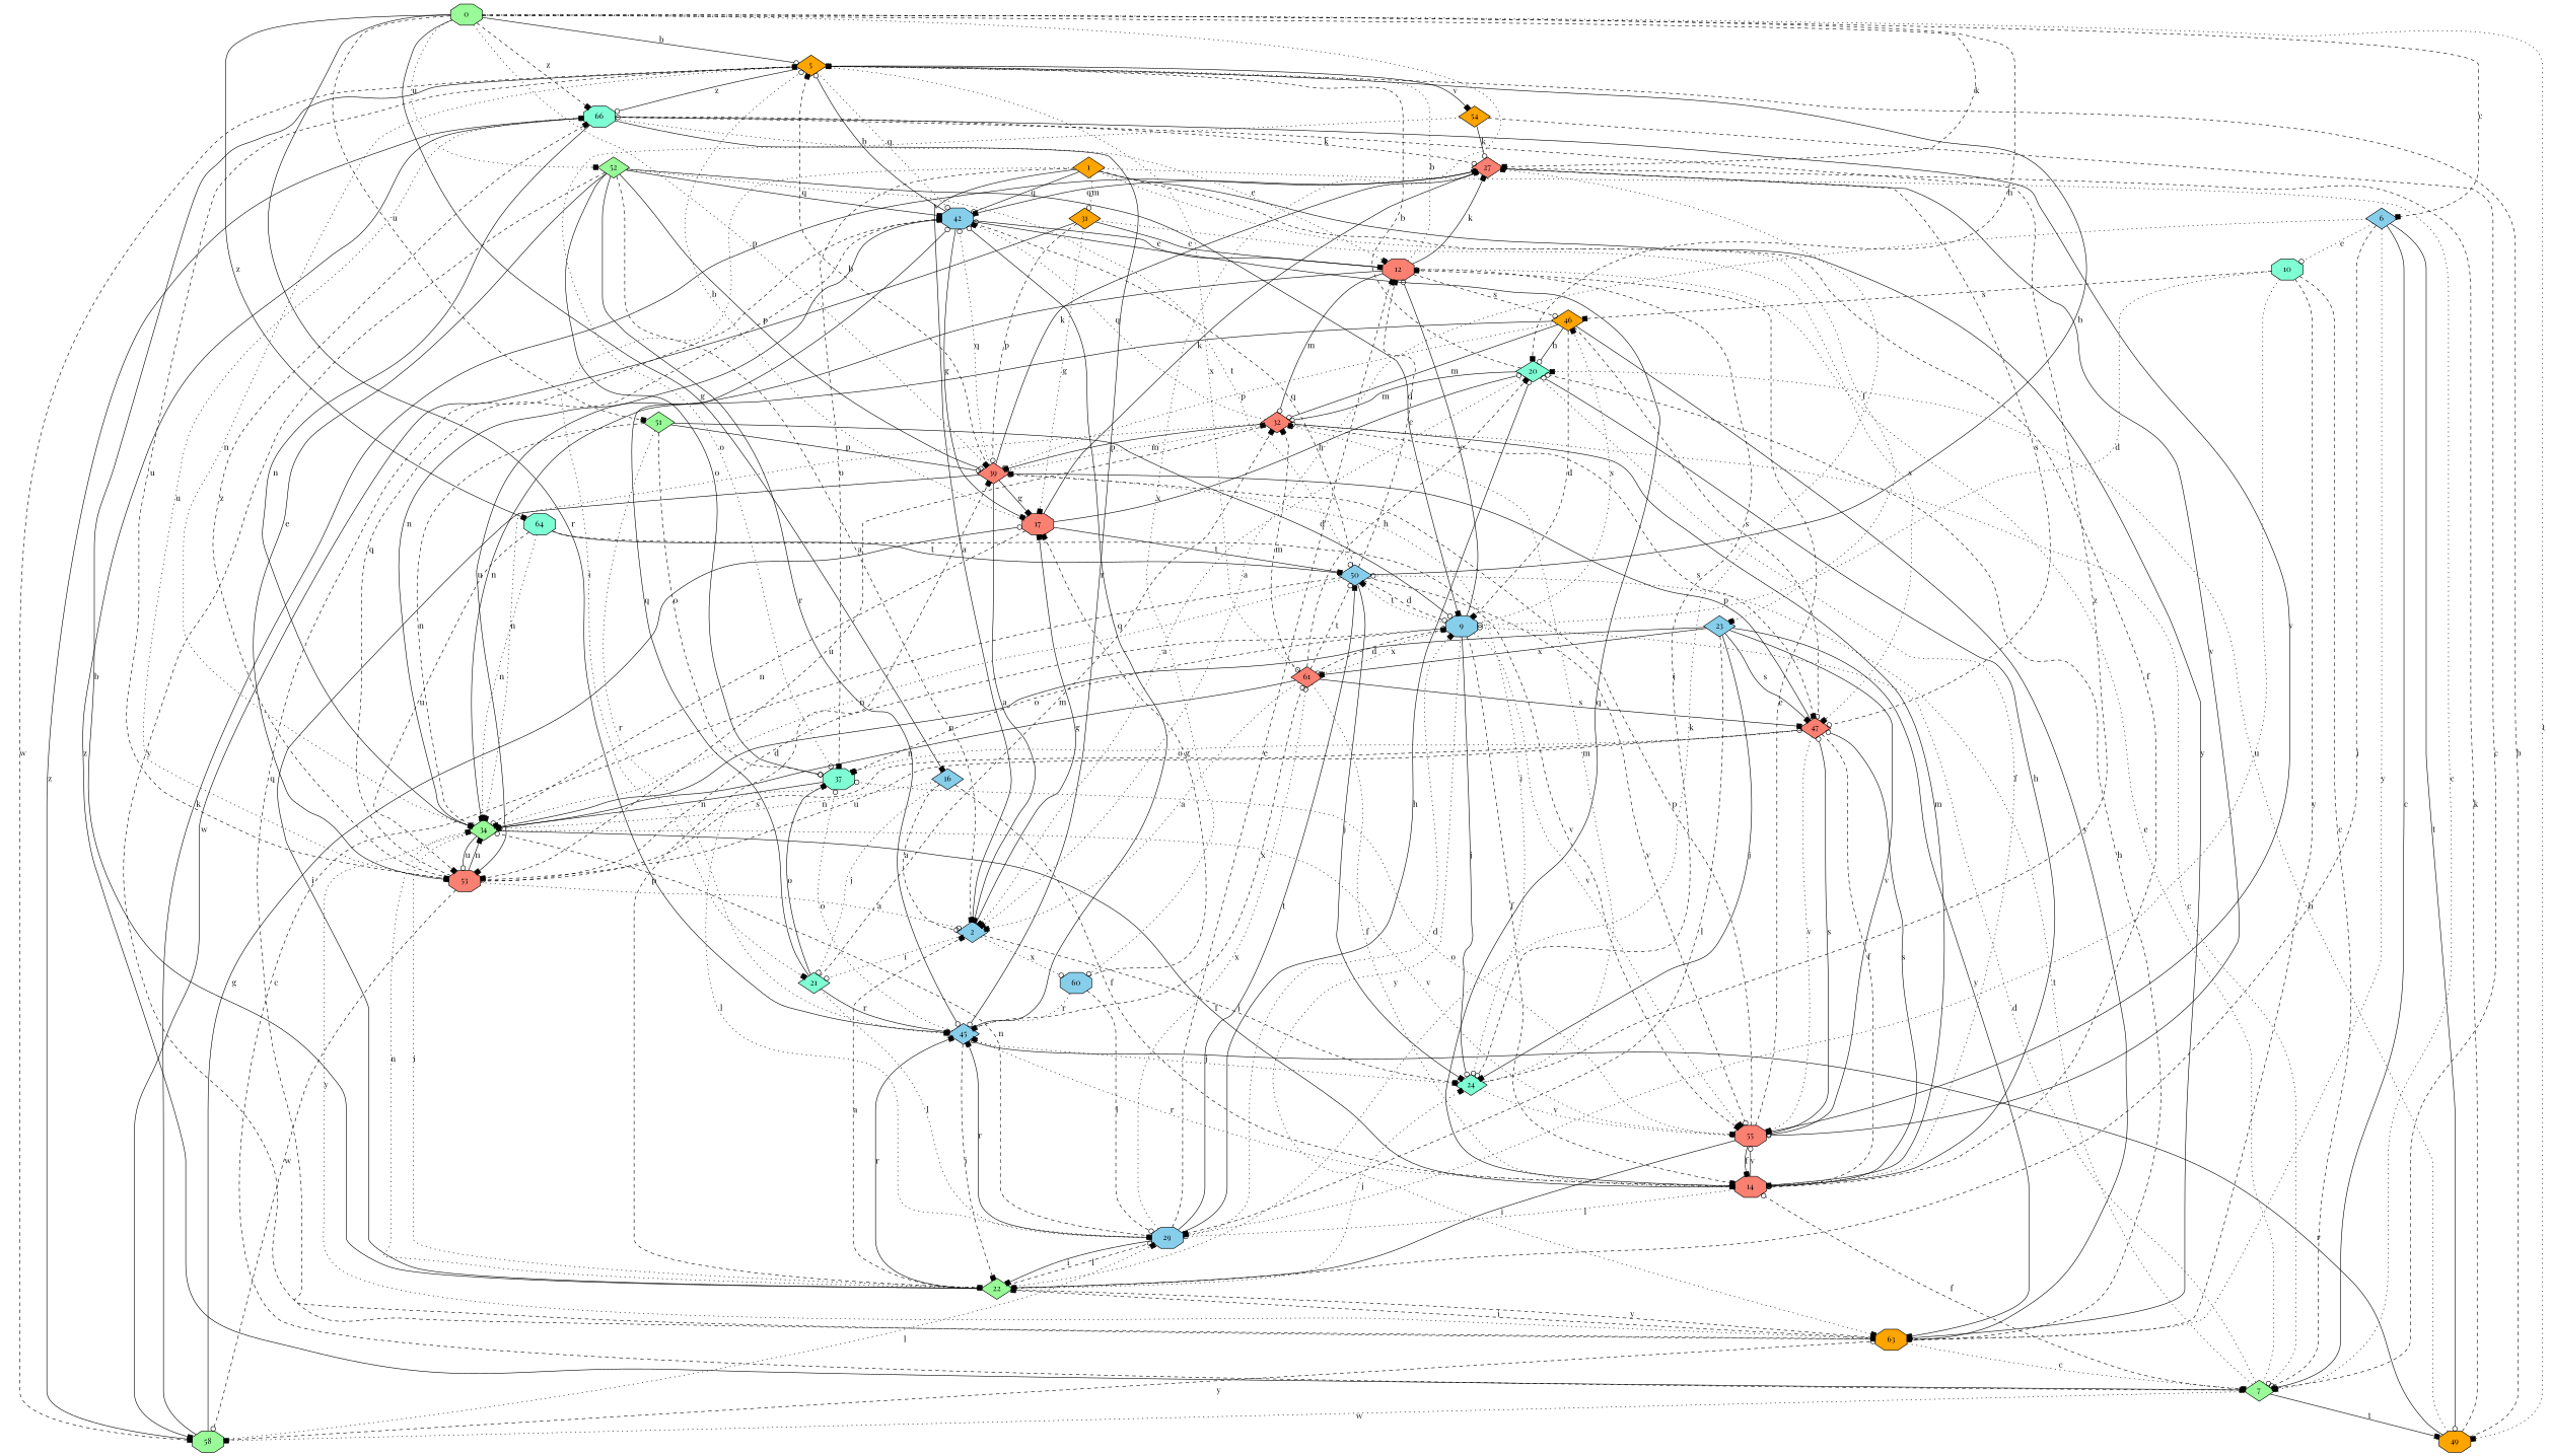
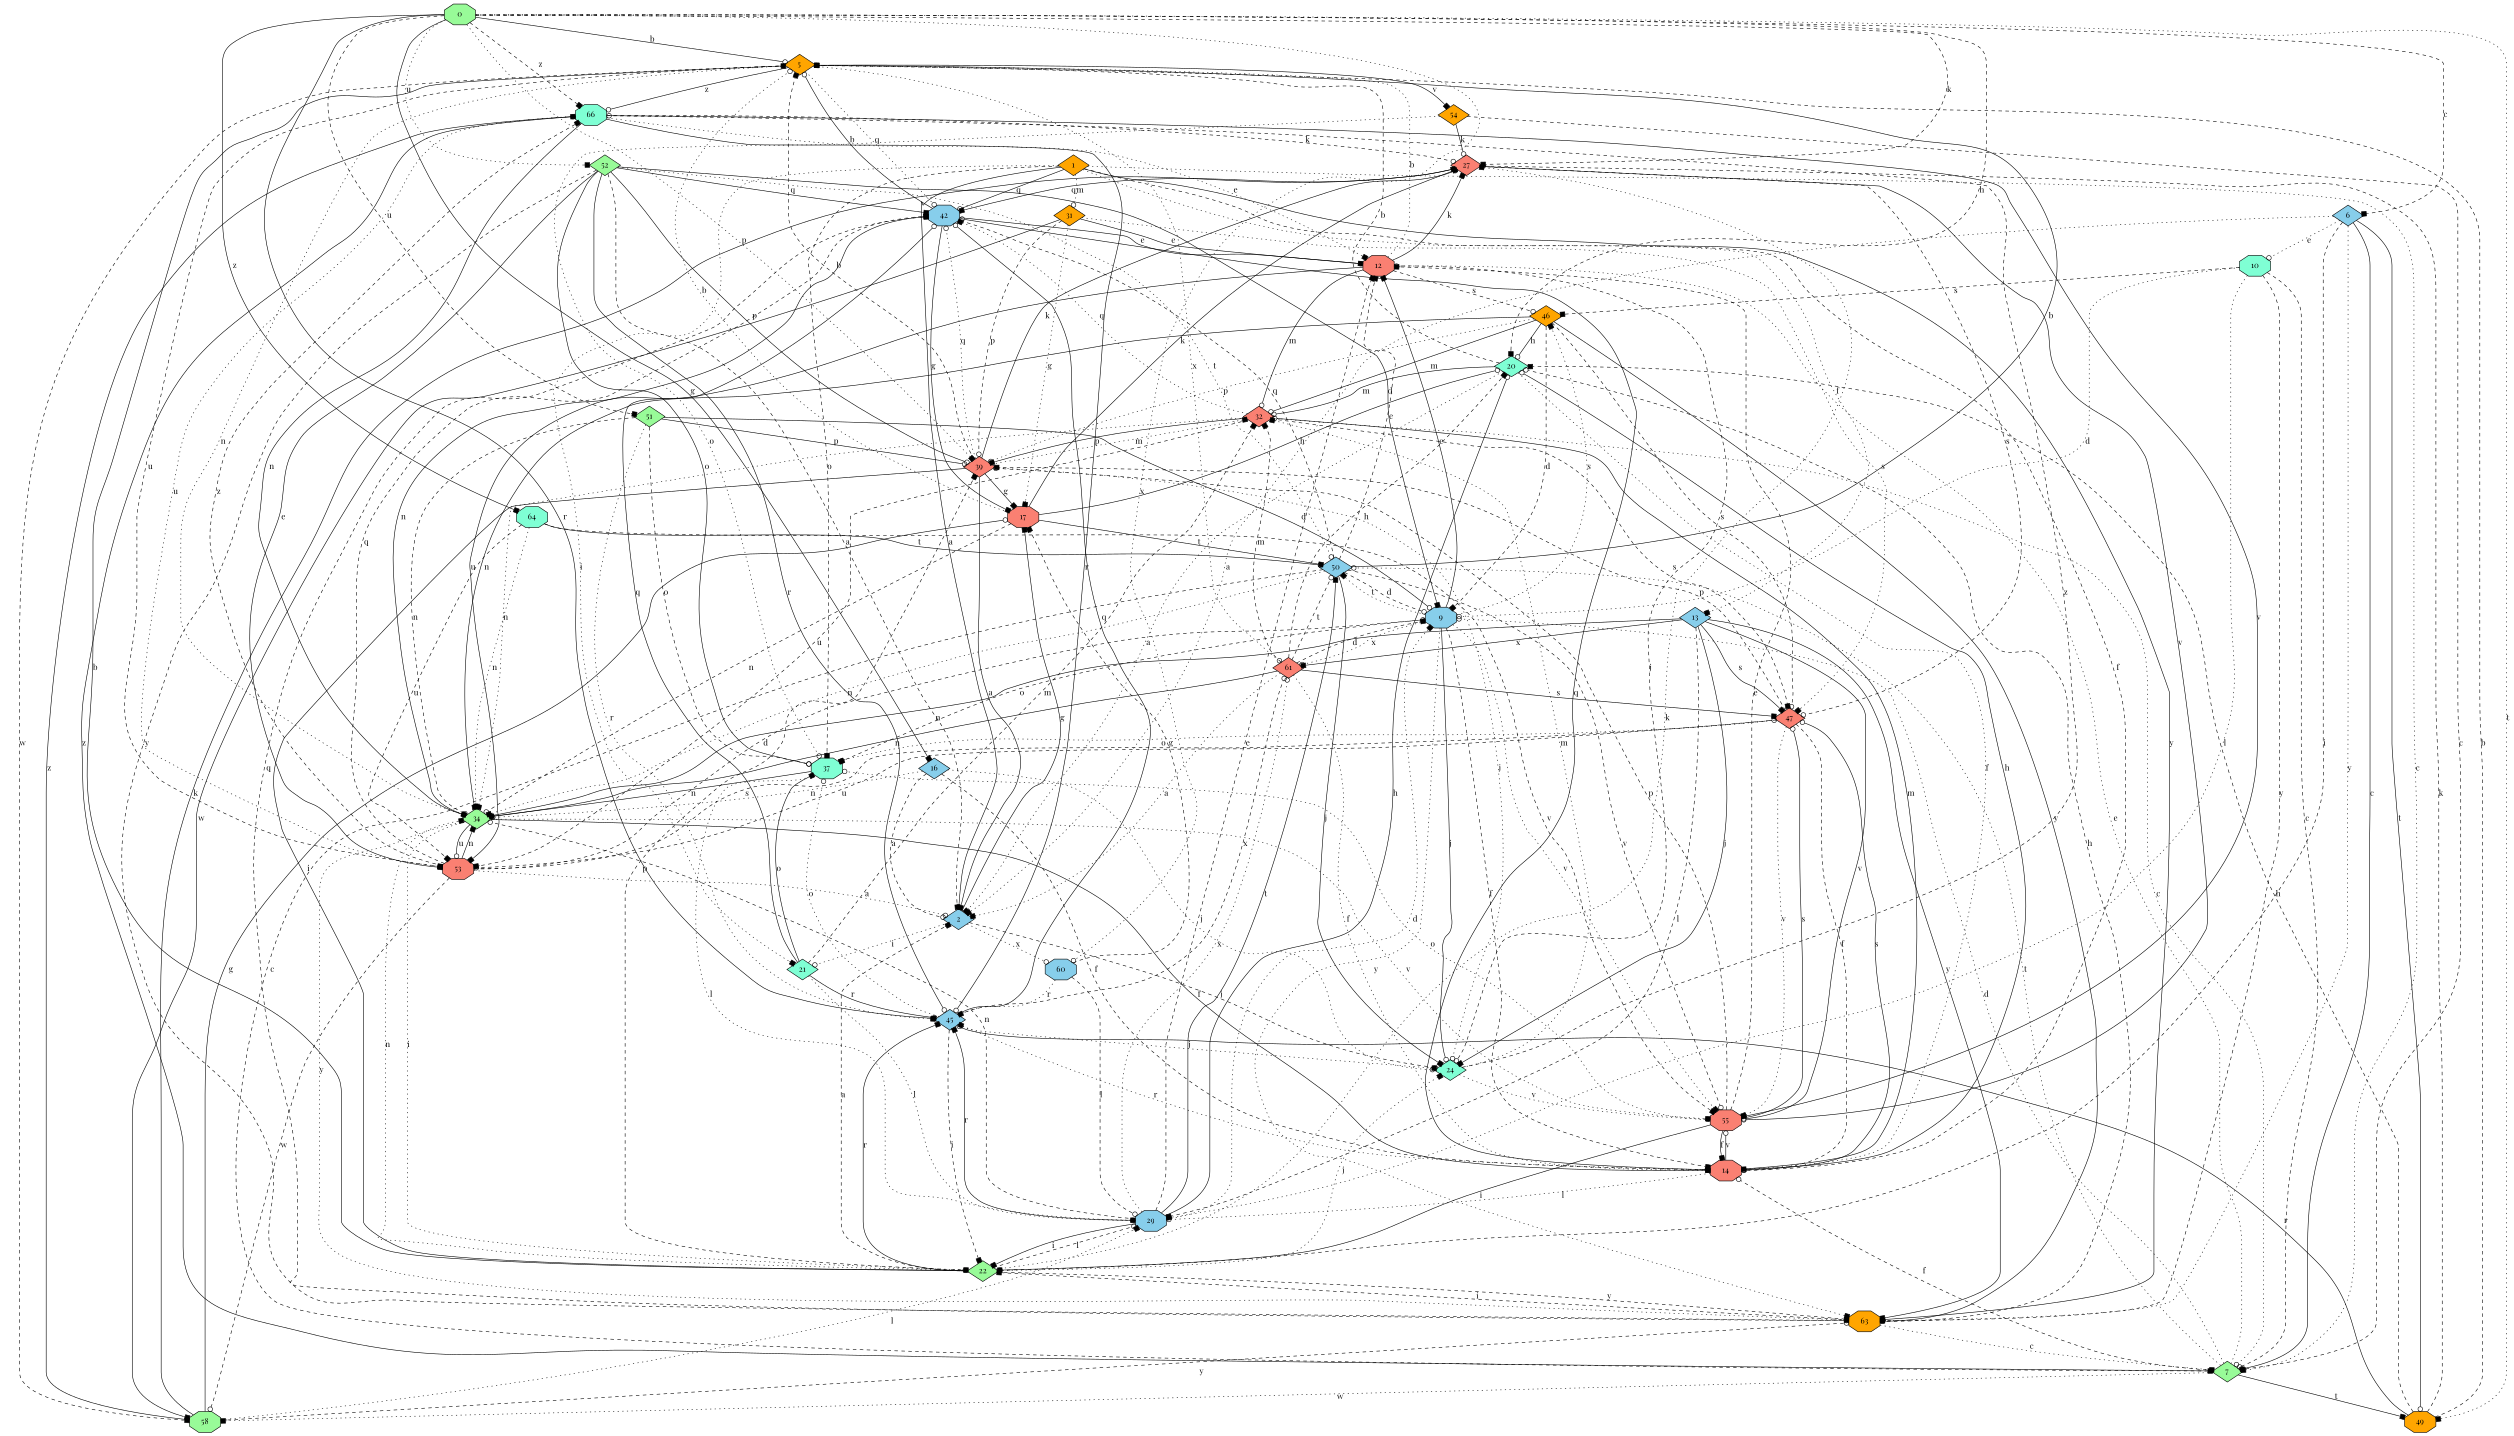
  strict digraph {
    fontname="Playfair Display"
    node [fillcolor=skyblue fontname="Playfair Display" shape=diamond style=filled]
    edge [arrowhead=box fontname="Playfair Display" style=solid]
    0 [fillcolor=palegreen shape=octagon]
    5 [fillcolor=orange]
    6
    16
    20 [fillcolor=aquamarine]
    27 [fillcolor=salmon]
    39 [fillcolor=salmon]
    45
    49 [fillcolor=orange shape=octagon]
    51 [fillcolor=palegreen]
    52 [fillcolor=palegreen]
    60 [shape=octagon]
    64 [fillcolor=aquamarine shape=octagon]
    66 [fillcolor=aquamarine shape=octagon]
    42 [shape=octagon]
    34 [fillcolor=palegreen]
    53 [fillcolor=salmon shape=octagon]
    54 [fillcolor=orange]
    58 [fillcolor=palegreen shape=octagon]
    61 [fillcolor=salmon]
    2
    7 [fillcolor=palegreen]
    63 [fillcolor=orange shape=octagon]
    10 [fillcolor=aquamarine shape=octagon]
    22 [fillcolor=palegreen]
    14 [fillcolor=salmon shape=octagon]
    24 [fillcolor=aquamarine]
    32 [fillcolor=salmon]
    55 [fillcolor=salmon shape=octagon]
    47 [fillcolor=salmon]
    17 [fillcolor=salmon shape=octagon]
    37 [fillcolor=aquamarine shape=octagon]
    9 [shape=octagon]
    50
    29 [shape=octagon]
    12 [fillcolor=salmon shape=octagon]
    1 [fillcolor=orange]
-   13 [label=23]
+   13
    21 [fillcolor=aquamarine]
    31 [fillcolor=orange]
    46 [fillcolor=orange]
    0 -> 5 [arrowhead=odot label=b]
    0 -> 6 [label=c style=dashed]
    0 -> 16 [label=g]
    0 -> 20 [label=h style=dashed]
    0 -> 27 [label=k style=dashed]
    0 -> 39 [label=p style=dotted]
    0 -> 45 [label=r]
    0 -> 49 [label=t style=dotted]
    0 -> 51 [label=u style=dashed]
    0 -> 52 [label=u style=dotted]
    0 -> 60 [arrowhead=odot label=x style=dotted]
    0 -> 64 [label=z]
    0 -> 66 [label=z style=dashed]
    5 -> 66 [arrowhead=odot label=z]
    5 -> 42 [arrowhead=odot label=q style=dotted]
    5 -> 34 [arrowhead=odot label=n style=dotted]
    5 -> 53 [label=u style=dashed]
    5 -> 54 [label=v]
    5 -> 58 [label=w style=dashed]
    5 -> 61 [arrowhead=odot label=x style=dotted]
    6 -> 49 [arrowhead=odot label=t]
    6 -> 2 [label=a style=dotted]
    6 -> 7 [arrowhead=odot label=c]
    6 -> 63 [label=y style=dotted]
    6 -> 10 [arrowhead=odot label=e style=dotted]
    6 -> 22 [arrowhead=odot label=i style=dashed]
    16 -> 34 [arrowhead=odot label=n style=dotted]
    16 -> 2 [arrowhead=odot label=a style=dashed]
    16 -> 14 [arrowhead=odot label=f style=dashed]
-   16 -> 21 [arrowhead=odot label=j style=dotted]
+   16 -> 24 [arrowhead=odot label=j style=dotted]
    20 -> 5 [label=b style=dashed]
    20 -> 2 [label=a style=dotted]
    20 -> 14 [label=f style=dotted]
    20 -> 32 [arrowhead=odot label=m]
    27 -> 42 [label=q]
    27 -> 55 [arrowhead=odot label=v]
    27 -> 47 [arrowhead=odot label=s style=dashed]
    39 -> 5 [label=b style=dashed]
    39 -> 27 [arrowhead=odot label=k]
    39 -> 42 [arrowhead=odot label=q style=dotted]
    39 -> 2 [label=a]
    39 -> 22 [arrowhead=odot label=i]
    39 -> 24 [arrowhead=odot label=j style=dotted]
    39 -> 32 [label=m style=dotted]
    39 -> 17 [label=g]
    45 -> 42 [arrowhead=odot label=q]
    45 -> 61 [arrowhead=odot label=x style=dashed]
    45 -> 22 [label=i style=dashed]
    45 -> 24 [label=j style=dotted]
    45 -> 37 [arrowhead=odot label=o style=dotted]
    49 -> 5 [arrowhead=odot label=b style=dashed]
-   49 -> 20 [label=h style=dotted]
+   49 -> 20 [label=h style=dashed]
    49 -> 27 [arrowhead=odot label=k style=dashed]
    49 -> 45 [arrowhead=odot label=r]
    51 -> 39 [arrowhead=odot label=p]
    51 -> 45 [label=r style=dotted]
    51 -> 34 [arrowhead=odot label=n style=dashed]
    51 -> 37 [arrowhead=odot label=o style=dashed]
    51 -> 9 [arrowhead=odot label=d]
    52 -> 39 [arrowhead=odot label=p]
    52 -> 45 [arrowhead=odot label=r]
    52 -> 42 [label=q]
    52 -> 53 [label=e]
    52 -> 2 [label=a style=dashed]
    52 -> 63 [arrowhead=odot label=y style=dashed]
    52 -> 37 [arrowhead=odot label=o]
    52 -> 9 [label=d]
    52 -> 50 [arrowhead=odot label=t style=dotted]
    60 -> 45 [label=r style=dotted]
    60 -> 17 [label=g style=dashed]
    60 -> 29 [arrowhead=odot label=l style=dashed]
    64 -> 34 [label=n style=dotted]
    64 -> 53 [label=u style=dashed]
    64 -> 55 [label=v style=dashed]
    64 -> 50 [arrowhead=odot label=t]
    66 -> 27 [arrowhead=odot label=k style=dashed]
    66 -> 45 [arrowhead=odot label=r]
    66 -> 34 [arrowhead=odot label=n]
    66 -> 53 [label=u style=dotted]
    66 -> 55 [label=v]
    66 -> 12 [label=e style=dotted]
    42 -> 5 [arrowhead=odot label=b]
    42 -> 34 [label=n]
    42 -> 17 [label=g]
    42 -> 12 [label=e]
    34 -> 53 [arrowhead=odot label=u]
    34 -> 63 [label=y style=dotted]
    34 -> 22 [label=i style=dotted]
    34 -> 14 [label=f]
    34 -> 55 [label=v style=dotted]
    53 -> 66 [label=z style=dashed]
    53 -> 42 [label=q style=dashed]
    53 -> 34 [label=n]
    53 -> 58 [arrowhead=odot label=w style=dashed]
    53 -> 2 [arrowhead=odot label=a style=dotted]
    53 -> 47 [arrowhead=odot label=s style=dashed]
    53 -> 9 [arrowhead=odot label=d style=dashed]
    54 -> 27 [arrowhead=odot label=k]
    54 -> 7 [label=c style=dashed]
    54 -> 37 [arrowhead=odot label=o style=dotted]
    58 -> 27 [label=k]
    58 -> 66 [label=z]
    58 -> 63 [arrowhead=odot label=y style=dashed]
    58 -> 17 [arrowhead=odot label=g]
    58 -> 29 [label=l style=dotted]
    61 -> 20 [label=h style=dashed]
    61 -> 34 [label=n]
    61 -> 2 [label=a style=dotted]
    61 -> 14 [label=f style=dotted]
    61 -> 32 [label=m style=dashed]
    61 -> 47 [label=s]
    61 -> 9 [label=d style=dashed]
    61 -> 50 [arrowhead=odot label=t style=dashed]
    2 -> 60 [arrowhead=odot label=x style=dotted]
    2 -> 24 [arrowhead=odot label=j style=dashed]
    2 -> 17 [label=g]
    2 -> 21 [arrowhead=odot label=i style=dotted]
    7 -> 49 [label=t]
    7 -> 66 [arrowhead=odot label=z]
    7 -> 58 [label=w style=dotted]
    7 -> 14 [arrowhead=odot label=f style=dashed]
    7 -> 9 [arrowhead=odot label=d style=dotted]
    7 -> 50 [arrowhead=odot label=t style=dotted]
    7 -> 12 [arrowhead=odot label=e style=dotted]
    63 -> 20 [arrowhead=odot label=h style=dashed]
    63 -> 42 [label=q style=dashed]
    63 -> 7 [label=c style=dotted]
    63 -> 22 [label=i style=dashed]
    10 -> 7 [arrowhead=odot label=c style=dashed]
    10 -> 63 [label=y style=dashed]
    10 -> 9 [arrowhead=odot label=d style=dotted]
-   10 -> 29 [label=u style=dotted]
+   10 -> 29 [label=l style=dotted]
    10 -> 46 [label=s style=dashed]
    22 -> 5 [label=b]
    22 -> 27 [label=k style=dotted]
    22 -> 39 [label=p style=dashed]
    22 -> 45 [label=r]
    22 -> 34 [label=n style=dotted]
    22 -> 2 [label=a style=dashed]
    22 -> 63 [arrowhead=odot label=y style=dashed]
    22 -> 24 [label=j style=dotted]
    22 -> 29 [arrowhead=odot label=l style=dashed]
    14 -> 20 [arrowhead=odot label=h]
    14 -> 45 [label=r style=dotted]
    14 -> 42 [arrowhead=odot label=q]
    14 -> 32 [arrowhead=odot label=m]
    14 -> 55 [arrowhead=odot label=v]
    14 -> 47 [arrowhead=odot label=s]
    14 -> 29 [arrowhead=odot label=l style=dotted]
    24 -> 66 [arrowhead=odot label=z style=dashed]
    24 -> 32 [label=m style=dotted]
    24 -> 55 [arrowhead=odot label=v style=dotted]
    32 -> 39 [label=p]
    32 -> 42 [label=q style=dotted]
    32 -> 34 [label=n style=dotted]
    32 -> 53 [label=u style=dashed]
    32 -> 7 [arrowhead=odot label=c style=dotted]
    32 -> 47 [label=s style=dashed]
    55 -> 39 [arrowhead=odot label=p style=dashed]
    55 -> 22 [label=i]
    55 -> 14 [label=f]
    55 -> 47 [arrowhead=odot label=s]
    55 -> 37 [arrowhead=odot label=o style=dotted]
    55 -> 12 [label=e style=dashed]
-   47 -> 39 [label=p]
+   47 -> 39 [label=p style=dashed]
    47 -> 53 [arrowhead=odot label=u style=dashed]
    47 -> 14 [arrowhead=odot label=f style=dashed]
    47 -> 55 [label=v style=dotted]
    47 -> 37 [label=o style=dotted]
    17 -> 5 [arrowhead=odot label=b style=dotted]
    17 -> 20 [arrowhead=odot label=h]
    17 -> 27 [label=k]
    17 -> 34 [arrowhead=odot label=n style=dashed]
    17 -> 50 [label=t]
    37 -> 34 [arrowhead=odot label=n]
    37 -> 29 [label=l style=dotted]
    9 -> 61 [arrowhead=odot label=x style=dotted]
    9 -> 63 [label=y style=dotted]
    9 -> 14 [label=f style=dashed]
    9 -> 24 [arrowhead=odot label=j]
    9 -> 55 [label=v style=dotted]
    9 -> 37 [label=o style=dashed]
    9 -> 50 [label=t style=dotted]
-   9 -> 12 [arrowhead=odot label=e]
+   9 -> 12 [label=e]
    9 -> 46 [label=s style=dotted]
    50 -> 5 [label=b]
    50 -> 42 [arrowhead=odot label=q style=dashed]
    50 -> 34 [label=n style=dotted]
    50 -> 7 [label=c style=dashed]
    50 -> 24 [label=j]
    50 -> 55 [arrowhead=odot label=v style=dashed]
    50 -> 9 [arrowhead=odot label=d style=dashed]
    50 -> 12 [label=e style=dashed]
    29 -> 20 [arrowhead=odot label=h]
    29 -> 45 [label=r]
    29 -> 34 [arrowhead=odot label=n style=dashed]
    29 -> 61 [arrowhead=odot label=x style=dotted]
    29 -> 22 [label=i]
    29 -> 9 [label=d style=dotted]
    29 -> 50 [label=t]
    29 -> 12 [label=e style=dashed]
    12 -> 5 [label=b style=dotted]
    12 -> 27 [label=k]
    12 -> 53 [label=u]
    12 -> 24 [arrowhead=odot label=j style=dashed]
    12 -> 32 [arrowhead=odot label=m]
    12 -> 46 [arrowhead=odot label=s style=dashed]
    1 -> 42 [arrowhead=odot label=q]
    1 -> 2 [arrowhead=odot label=a]
    1 -> 7 [label=c style=dotted]
    1 -> 63 [arrowhead=odot label=y]
    1 -> 14 [arrowhead=odot label=f style=dashed]
    1 -> 37 [label=o style=dashed]
    1 -> 13 [label=f style=dotted]
    1 -> 21 [label=i style=dotted]
    1 -> 31 [arrowhead=odot label=m style=dotted]
    13 -> 34 [arrowhead=odot label=n]
    13 -> 61 [label=x]
    13 -> 63 [label=y]
    13 -> 24 [label=j]
    13 -> 55 [arrowhead=odot label=v]
    13 -> 47 [label=s]
    13 -> 29 [label=l style=dashed]
    21 -> 45 [arrowhead=odot label=r]
    21 -> 42 [arrowhead=odot label=q]
    21 -> 32 [label=m style=dashed]
    21 -> 37 [label=o]
    21 -> 29 [arrowhead=odot label=l style=dotted]
    31 -> 39 [arrowhead=odot label=p style=dashed]
    31 -> 58 [label=w]
    31 -> 47 [label=s style=dotted]
    31 -> 17 [label=g style=dotted]
    31 -> 12 [arrowhead=odot label=e]
    46 -> 20 [arrowhead=odot label=h]
    46 -> 39 [arrowhead=odot label=p style=dotted]
    46 -> 34 [label=n]
    46 -> 63 [arrowhead=odot label=y]
    46 -> 32 [arrowhead=odot label=m]
    46 -> 47 [arrowhead=odot label=s style=dashed]
    46 -> 9 [label=d style=dashed]
  }
